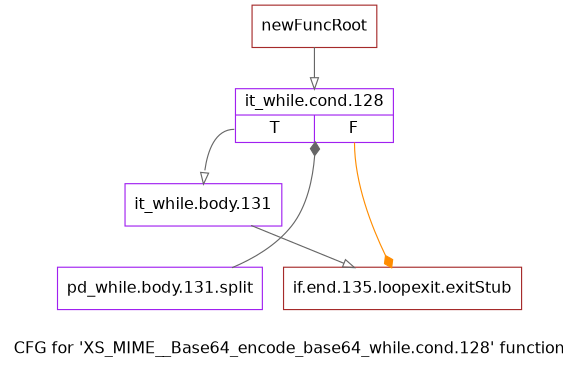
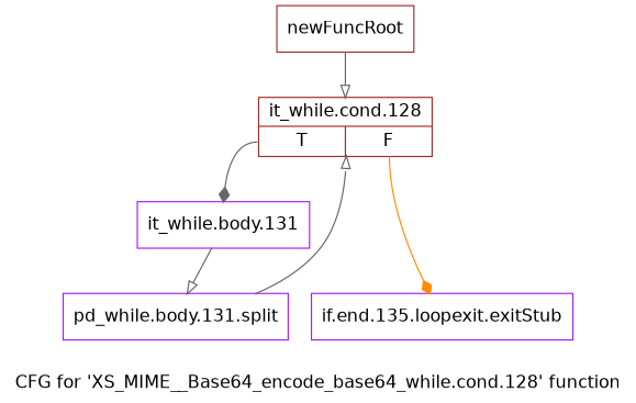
  digraph {
    fontname="DejaVu Sans"
    label="CFG for 'XS_MIME__Base64_encode_base64_while.cond.128' function"
    node [color=purple fontname="DejaVu Sans" shape=record]
    edge [arrowhead=diamond color=gray40 fontname="DejaVu Sans"]
    n1 [color=brown label="{newFuncRoot}"]
-   n2 [label="{it_while.cond.128|{<s0>T|<s1>F}}"]
-   n3 [color=brown label="{if.end.135.loopexit.exitStub}"]
+   n2 [color=brown label="{it_while.cond.128|{<s0>T|<s1>F}}"]
+   n3 [label="{if.end.135.loopexit.exitStub}"]
    n4 [label="{it_while.body.131}"]
    n5 [label="{pd_while.body.131.split}"]
    n1 -> n2 [arrowhead=onormal]
    n2 -> n3 [color=darkorange tailport=s1]
-   n2 -> n4 [arrowhead=onormal tailport=s0]
-   n4 -> n3 [arrowhead=onormal]
-   n5 -> n2
+   n2 -> n4 [tailport=s0]
+   n4 -> n5 [arrowhead=onormal]
+   n5 -> n2 [arrowhead=onormal]
  }
